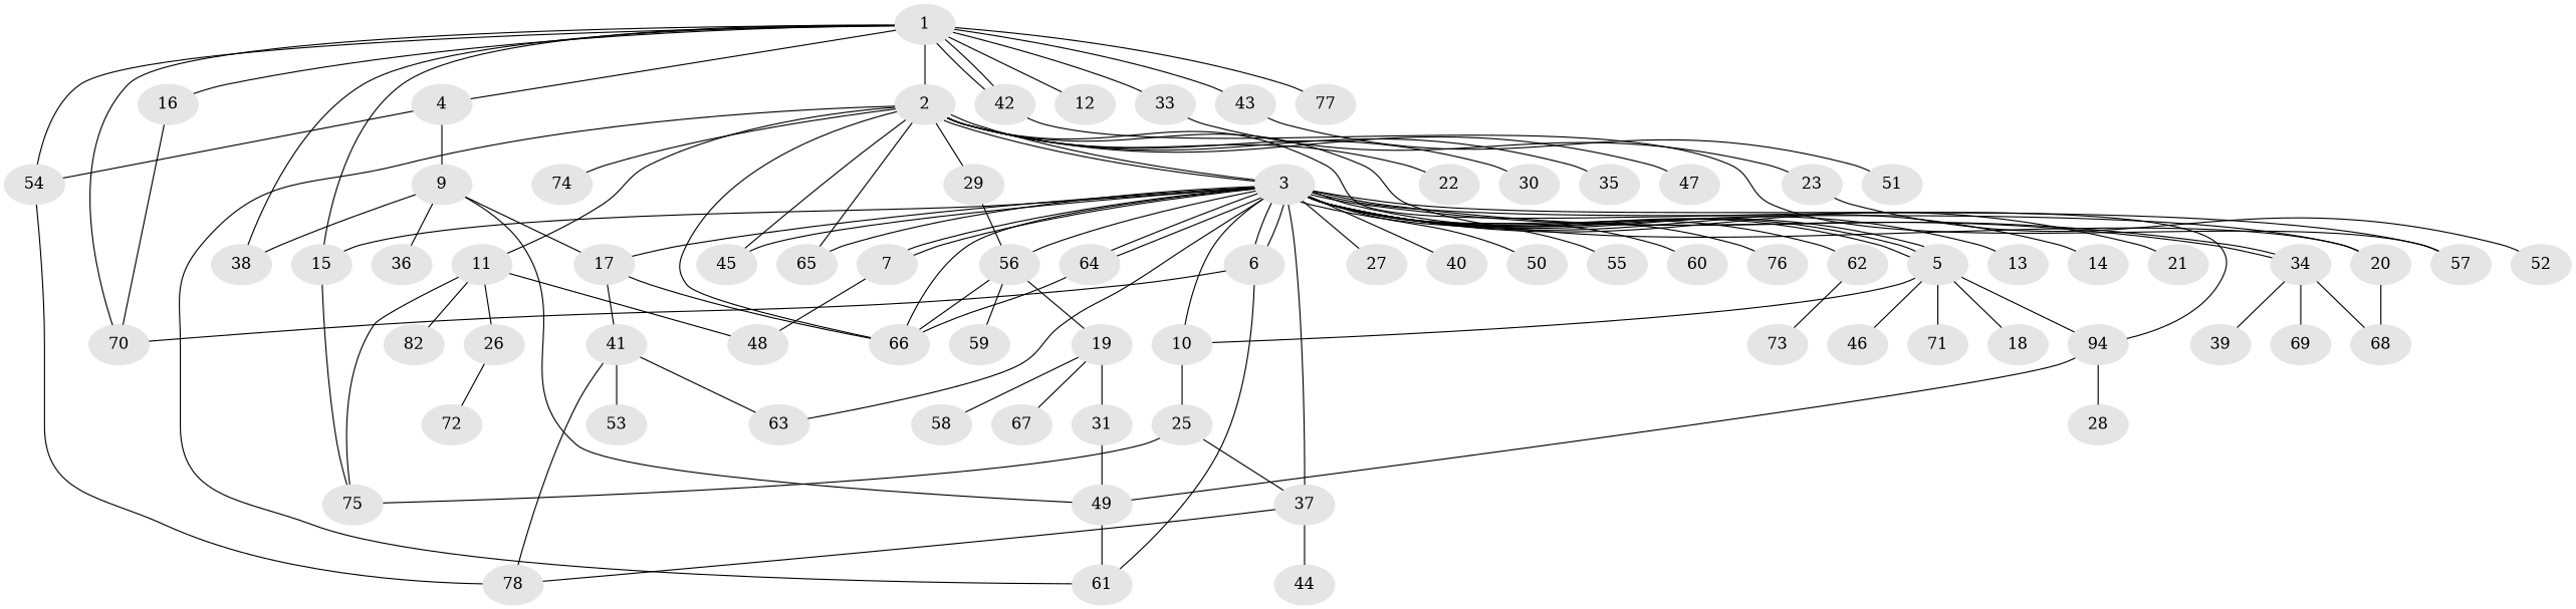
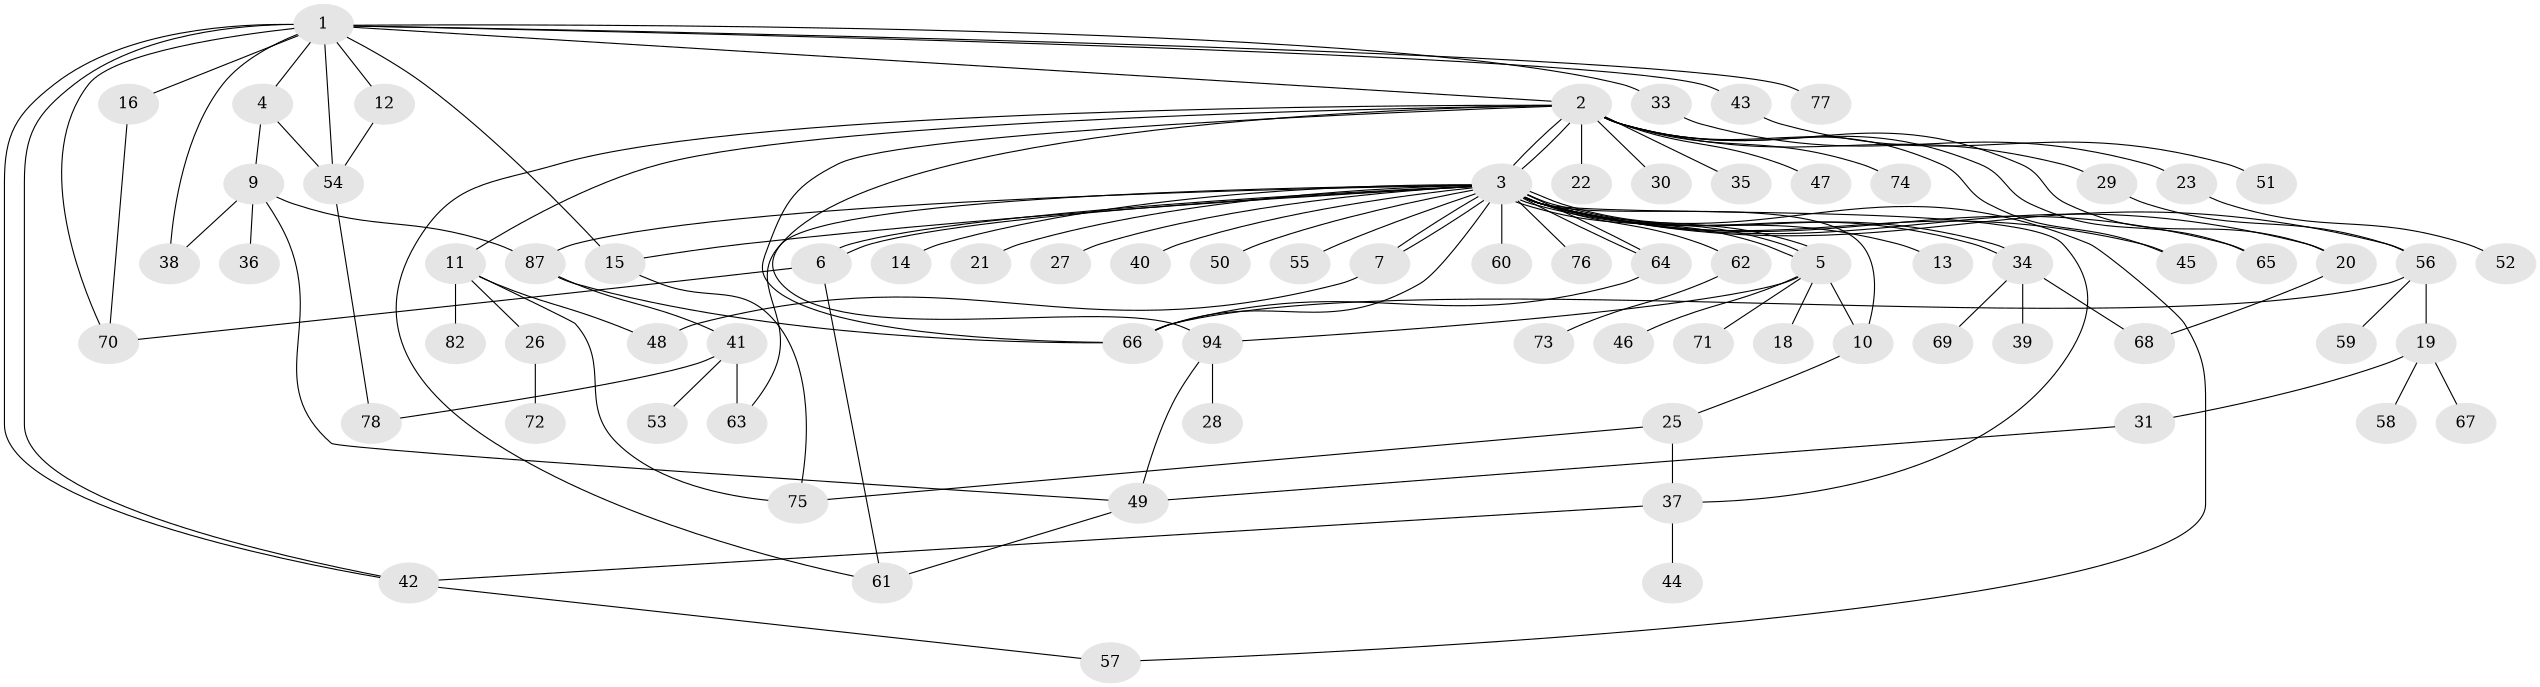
  graph {
    node [color=gray90 style=filled]
    1
    2
    4
    12
    15
    16
    33
    38
    42
    43
    54
    70
    77
    3
    11
    20
    22
    n18 [label=94]
    29
    30
    35
    45
    47
    61
    65
    66
    74
    9
    75
    23
    57
    51
    78
    5
    6
    7
    10
    13
    14
-   17
+   17 [label=87]
    21
    27
    34
    37
    40
    50
    55
    56
    60
    62
    63
    64
    76
    48
    26
    n56 [label=82]
    19
    31
    58
    67
    68
    49
    28
    18
    46
    71
    25
    41
    39
    69
    44
    59
    73
    36
    52
    72
    53
    1 -- 2
    1 -- 4
    1 -- 12
    1 -- 15
    1 -- 16
    1 -- 33
    1 -- 38
    1 -- 42
    1 -- 42
    1 -- 43
    1 -- 54
    1 -- 70
    1 -- 77
    2 -- 3
    2 -- 3
    2 -- 11
    2 -- 20
    2 -- 22
    2 -- n18
    2 -- 29
    2 -- 30
    2 -- 35
    2 -- 45
    2 -- 47
    2 -- 61
    2 -- 65
    2 -- 66
    2 -- 74
    4 -- 54
    4 -- 9
+   12 -- 54
    15 -- 75
    16 -- 70
    33 -- 23
    42 -- 57
    43 -- 51
    54 -- 78
    3 -- 15
    3 -- 20
    3 -- 45
    3 -- 65
    3 -- 66
    3 -- 57
    3 -- 5
    3 -- 5
    3 -- 5
    3 -- 6
    3 -- 6
    3 -- 7
    3 -- 7
    3 -- 10
    3 -- 13
    3 -- 14
    3 -- 17
    3 -- 21
    3 -- 27
    3 -- 34
    3 -- 34
    3 -- 37
    3 -- 40
    3 -- 50
    3 -- 55
    3 -- 56
    3 -- 60
    3 -- 62
    3 -- 63
    3 -- 64
    3 -- 64
    3 -- 76
    11 -- 75
    11 -- 48
    11 -- 26
    11 -- n56
    20 -- 68
    n18 -- 49
    n18 -- 28
    29 -- 56
    9 -- 38
    9 -- 17
    9 -- 49
    9 -- 36
    23 -- 52
    5 -- n18
    5 -- 10
    5 -- 18
    5 -- 46
    5 -- 71
    6 -- 70
    6 -- 61
    7 -- 48
    10 -- 25
    17 -- 66
    17 -- 41
    34 -- 68
    34 -- 39
    34 -- 69
-   37 -- 78
+   37 -- 42
    37 -- 44
    56 -- 66
    56 -- 19
    56 -- 59
    62 -- 73
    64 -- 66
    26 -- 72
    19 -- 31
    19 -- 58
    19 -- 67
    31 -- 49
    49 -- 61
    25 -- 75
    25 -- 37
    41 -- 78
    41 -- 63
    41 -- 53
  }
